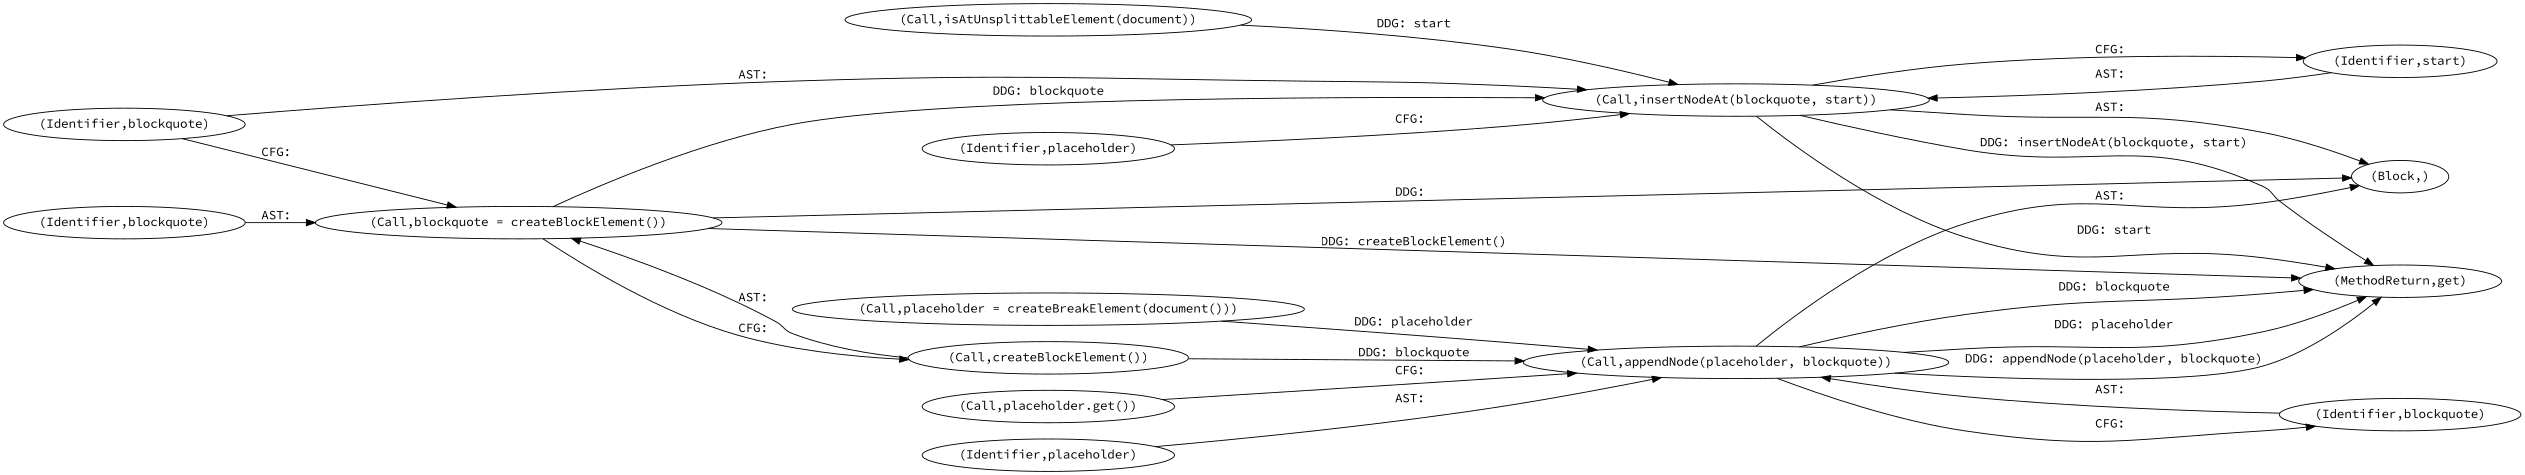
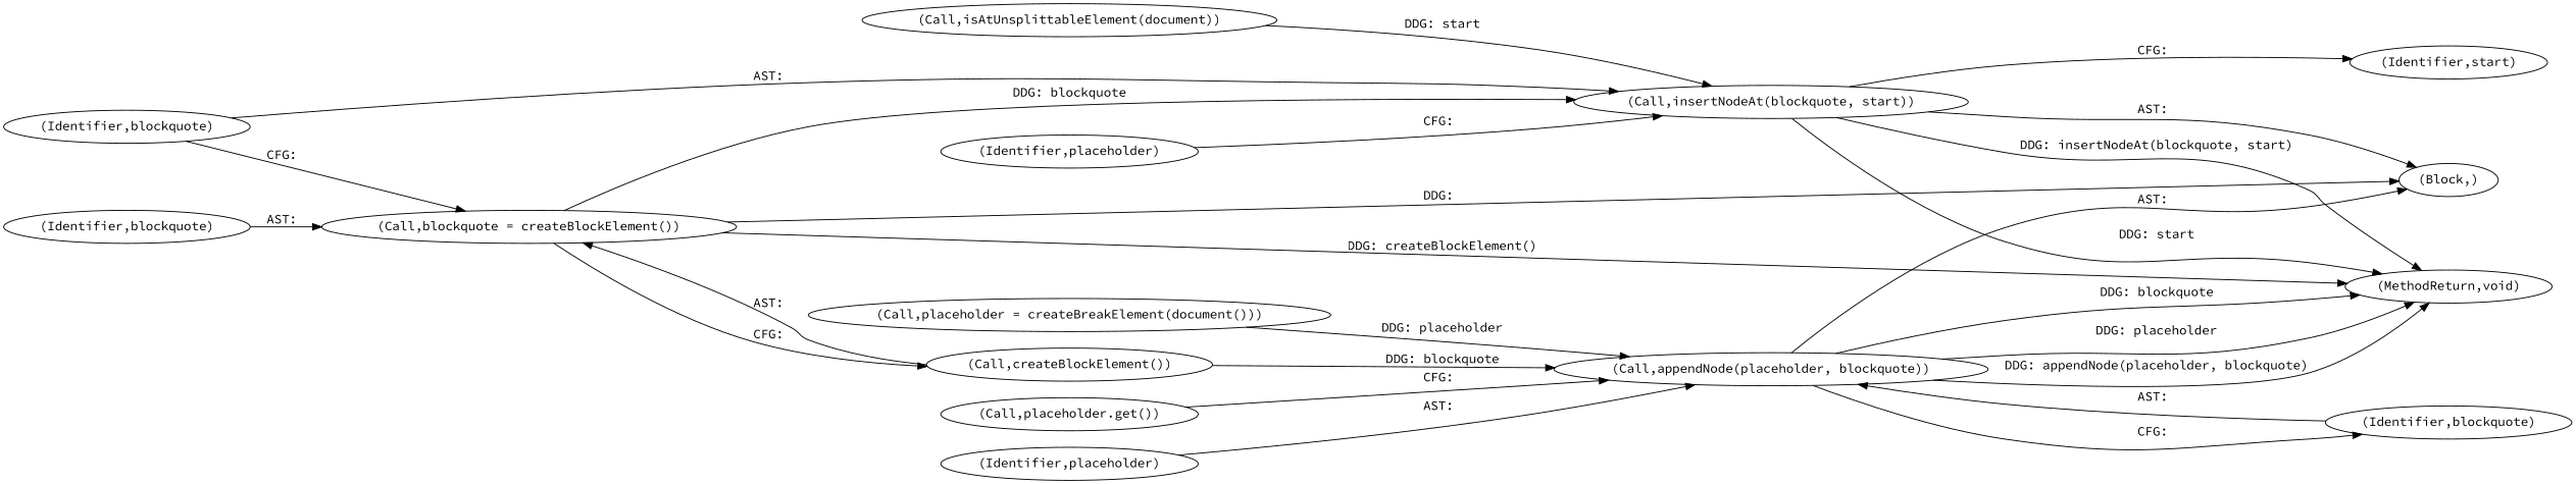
  digraph {
    fontname="Source Code Pro"
    rankdir=LR
    node [fontname="Source Code Pro"]
    edge [fontname="Source Code Pro"]
    n1 [label="(Call,blockquote = createBlockElement())"]
    n2 [label="(Call,insertNodeAt(blockquote, start))"]
    n3 [label="(Block,)"]
    n4 [label="(Call,createBlockElement())"]
-   n5 [label="(MethodReturn,get)"]
+   n5 [label="(MethodReturn,void)"]
    n6 [label="(Identifier,start)"]
    n7 [label="(Call,appendNode(placeholder, blockquote))"]
    n8 [label="(Identifier,blockquote)"]
    n9 [label="(Identifier,blockquote)"]
    n10 [label="(Identifier,blockquote)"]
    n11 [label="(Call,placeholder.get())"]
    n12 [label="(Identifier,placeholder)"]
    n13 [label="(Identifier,placeholder)"]
    n14 [label="(Call,isAtUnsplittableElement(document))"]
    n15 [label="(Call,placeholder = createBreakElement(document()))"]
    n1 -> n2 [label="DDG: blockquote"]
    n1 -> n3 [label="DDG: "]
    n1 -> n4 [label="CFG: "]
    n1 -> n5 [label="DDG: createBlockElement()"]
    n2 -> n3 [label="AST: "]
    n2 -> n5 [label="DDG: start"]
    n2 -> n5 [label="DDG: insertNodeAt(blockquote, start)"]
    n2 -> n6 [label="CFG: "]
    n4 -> n1 [label="AST: "]
    n4 -> n7 [label="DDG: blockquote"]
-   n6 -> n2 [label="AST: "]
    n7 -> n3 [label="AST: "]
    n7 -> n5 [label="DDG: blockquote"]
    n7 -> n5 [label="DDG: placeholder"]
    n7 -> n5 [label="DDG: appendNode(placeholder, blockquote)"]
    n7 -> n8 [label="CFG: "]
    n8 -> n7 [label="AST: "]
    n9 -> n1 [label="AST: "]
    n10 -> n1 [label="CFG: "]
    n10 -> n2 [label="AST: "]
    n11 -> n7 [label="CFG: "]
    n12 -> n2 [label="CFG: "]
    n13 -> n7 [label="AST: "]
    n14 -> n2 [label="DDG: start"]
    n15 -> n7 [label="DDG: placeholder"]
  }
